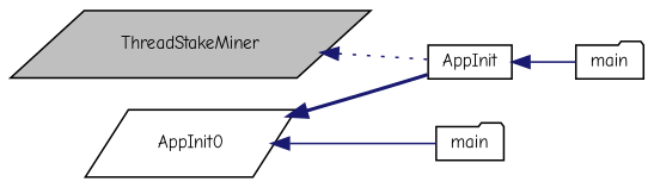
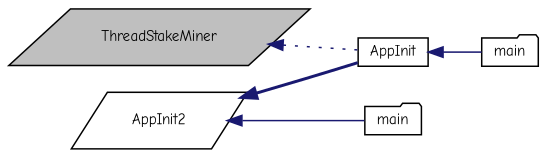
  digraph {
    fontname="Comic Neue"
    rankdir=LR
    node [color=black fillcolor=white fontname="Comic Neue" fontsize=10 shape=parallelogram style=filled]
    edge [color=midnightblue dir=back fontname="Comic Neue" fontsize=10 labelfontname=Helvetica labelfontsize=10 style=solid]
    n1 [fillcolor=grey75 fontcolor=black height=0.2 label=ThreadStakeMiner width=0.4]
    n2 [height=0.2 label=AppInit shape=box width=0.4]
-   n3 [height=0.2 label=AppInit0 width=0.4]
+   n3 [height=0.2 label=AppInit2 width=0.4]
    n4 [height=0.2 label=main shape=folder width=0.4]
    n5 [height=0.2 label=main shape=folder width=0.4]
    n1 -> n2 [style=dotted]
    n2 -> n5
    n3 -> n2 [style=bold]
    n3 -> n4
  }
